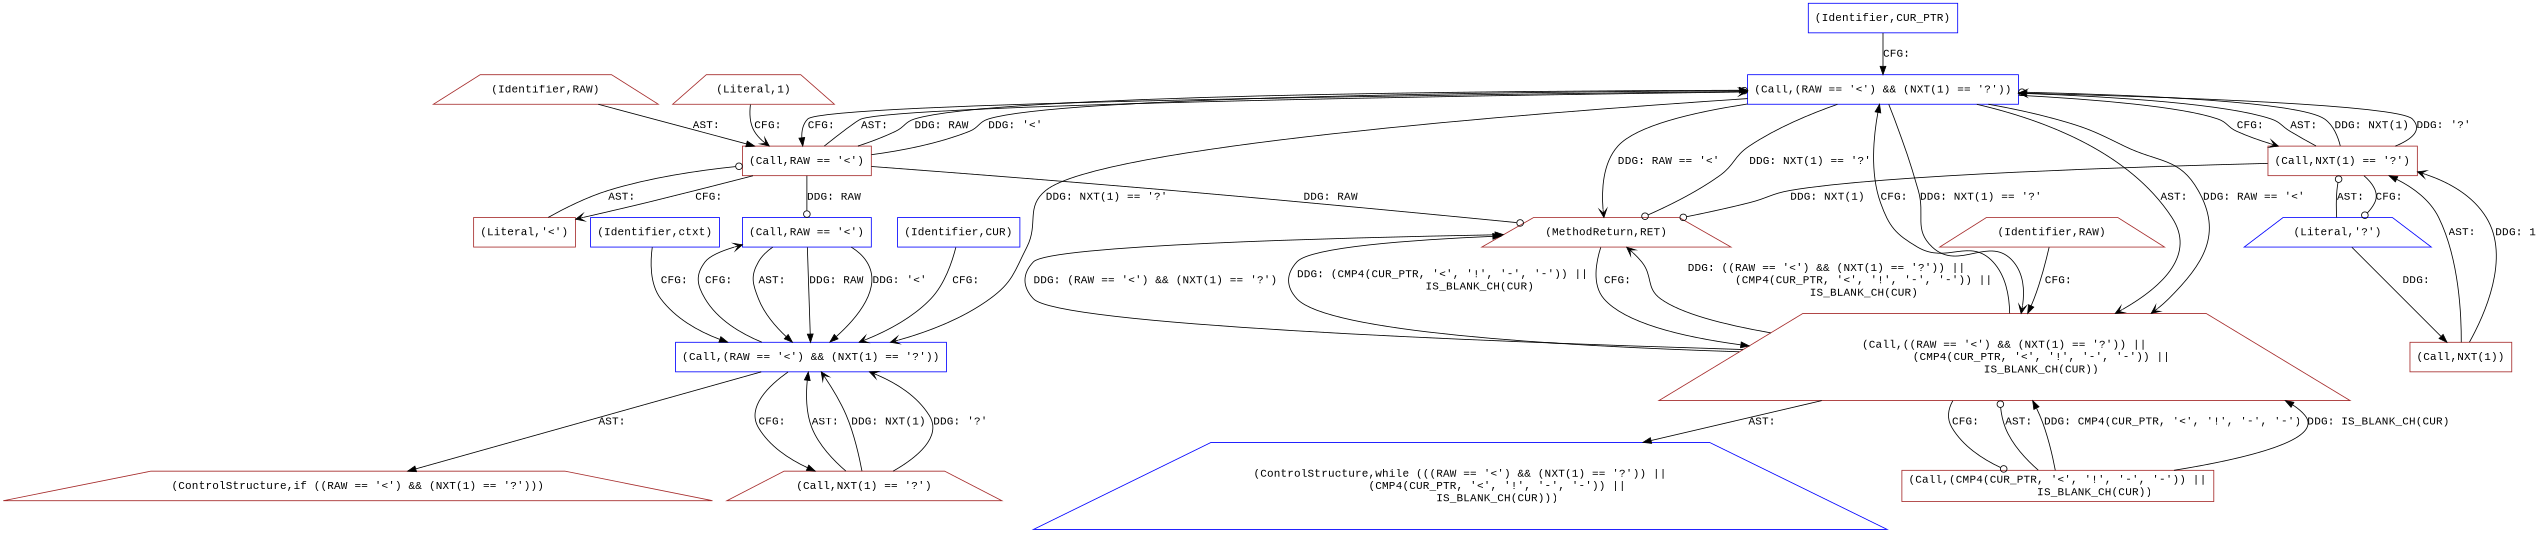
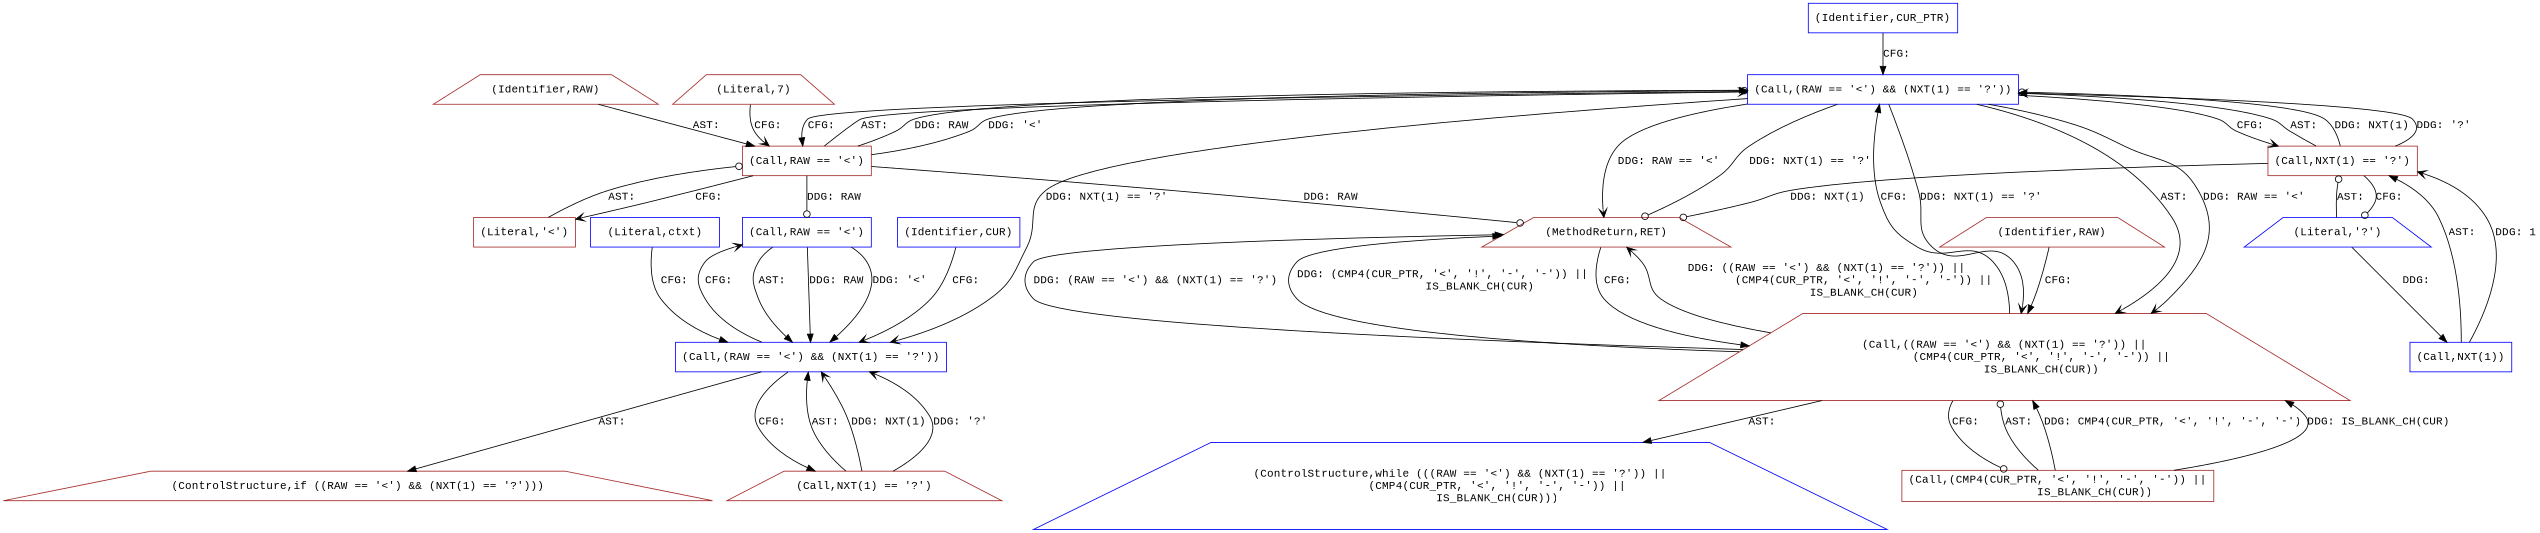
  digraph {
    fontname="Liberation Mono"
    node [color=brown fontname="Liberation Mono" shape=box]
    edge [arrowhead=normal fontname="Liberation Mono"]
    n1 [color=blue label="(Call,(RAW == '<') && (NXT(1) == '?'))"]
    n2 [label="(Call,RAW == '<')"]
    n3 [label="(Call,NXT(1) == '?')"]
    n4 [label="(Call,((RAW == '<') && (NXT(1) == '?')) ||\n           (CMP4(CUR_PTR, '<', '!', '-', '-')) ||\n           IS_BLANK_CH(CUR))" shape=trapezium]
    n5 [color=blue label="(Call,(RAW == '<') && (NXT(1) == '?'))"]
    n6 [label="(MethodReturn,RET)" shape=trapezium]
    n7 [color=blue label="(Call,RAW == '<')"]
    n8 [label="(Literal,'<')"]
    n9 [color=blue label="(Literal,'?')" shape=trapezium]
    n10 [color=blue label="(ControlStructure,while (((RAW == '<') && (NXT(1) == '?')) ||\n           (CMP4(CUR_PTR, '<', '!', '-', '-')) ||\n           IS_BLANK_CH(CUR)))" shape=trapezium]
    n11 [label="(Call,(CMP4(CUR_PTR, '<', '!', '-', '-')) ||\n           IS_BLANK_CH(CUR))"]
    n12 [label="(ControlStructure,if ((RAW == '<') && (NXT(1) == '?')))" shape=trapezium]
    n13 [label="(Call,NXT(1) == '?')" shape=trapezium]
-   n14 [label="(Call,NXT(1))"]
-   n15 [label="(Literal,1)" shape=trapezium]
+   n14 [color=blue label="(Call,NXT(1))"]
+   n15 [label="(Literal,7)" shape=trapezium]
    n16 [color=blue label="(Identifier,CUR_PTR)"]
    n17 [label="(Identifier,RAW)" shape=trapezium]
    n18 [label="(Identifier,RAW)" shape=trapezium]
-   n19 [color=blue label="(Identifier,ctxt)"]
+   n19 [color=blue label="(Literal,ctxt)"]
    n20 [color=blue label="(Identifier,CUR)"]
    n1 -> n2 [label="CFG: "]
    n1 -> n3 [arrowhead=vee label="CFG: "]
    n1 -> n4 [arrowhead=vee label="AST: "]
    n1 -> n4 [arrowhead=vee label="DDG: RAW == '<'"]
    n1 -> n4 [arrowhead=vee label="DDG: NXT(1) == '?'"]
    n1 -> n5 [arrowhead=vee label="DDG: NXT(1) == '?'"]
    n1 -> n6 [arrowhead=vee label="DDG: RAW == '<'"]
    n1 -> n6 [arrowhead=odot label="DDG: NXT(1) == '?'"]
    n2 -> n1 [arrowhead=vee label="AST: "]
    n2 -> n1 [label="DDG: RAW"]
    n2 -> n1 [arrowhead=odot label="DDG: '<'"]
    n2 -> n6 [arrowhead=odot label="DDG: RAW"]
    n2 -> n7 [arrowhead=odot label="DDG: RAW"]
    n2 -> n8 [arrowhead=vee label="CFG: "]
    n3 -> n1 [label="AST: "]
    n3 -> n1 [arrowhead=odot label="DDG: NXT(1)"]
    n3 -> n1 [arrowhead=vee label="DDG: '?'"]
    n3 -> n6 [arrowhead=odot label="DDG: NXT(1)"]
    n3 -> n9 [arrowhead=odot label="CFG: "]
    n4 -> n1 [label="CFG: "]
    n4 -> n6 [arrowhead=vee label="DDG: ((RAW == '<') && (NXT(1) == '?')) ||\n           (CMP4(CUR_PTR, '<', '!', '-', '-')) ||\n           IS_BLANK_CH(CUR)"]
    n4 -> n6 [label="DDG: (RAW == '<') && (NXT(1) == '?')"]
    n4 -> n6 [label="DDG: (CMP4(CUR_PTR, '<', '!', '-', '-')) ||\n           IS_BLANK_CH(CUR)"]
    n4 -> n10 [label="AST: "]
    n4 -> n11 [arrowhead=odot label="CFG: "]
    n5 -> n7 [arrowhead=vee label="CFG: "]
    n5 -> n12 [label="AST: "]
    n5 -> n13 [label="CFG: "]
    n6 -> n4 [label="CFG: "]
    n7 -> n5 [label="AST: "]
    n7 -> n5 [label="DDG: RAW"]
    n7 -> n5 [label="DDG: '<'"]
    n8 -> n2 [arrowhead=odot label="AST: "]
    n9 -> n3 [arrowhead=odot label="AST: "]
    n9 -> n14 [label="DDG: "]
    n11 -> n4 [arrowhead=odot label="AST: "]
    n11 -> n4 [label="DDG: CMP4(CUR_PTR, '<', '!', '-', '-')"]
    n11 -> n4 [label="DDG: IS_BLANK_CH(CUR)"]
    n13 -> n5 [label="AST: "]
    n13 -> n5 [arrowhead=vee label="DDG: NXT(1)"]
    n13 -> n5 [arrowhead=vee label="DDG: '?'"]
    n14 -> n3 [label="AST: "]
    n14 -> n3 [arrowhead=vee label="DDG: 1"]
    n15 -> n2 [arrowhead=vee label="CFG: "]
    n16 -> n1 [label="CFG: "]
    n17 -> n2 [label="AST: "]
    n18 -> n4 [label="CFG: "]
    n19 -> n5 [label="CFG: "]
    n20 -> n5 [arrowhead=vee label="CFG: "]
  }
